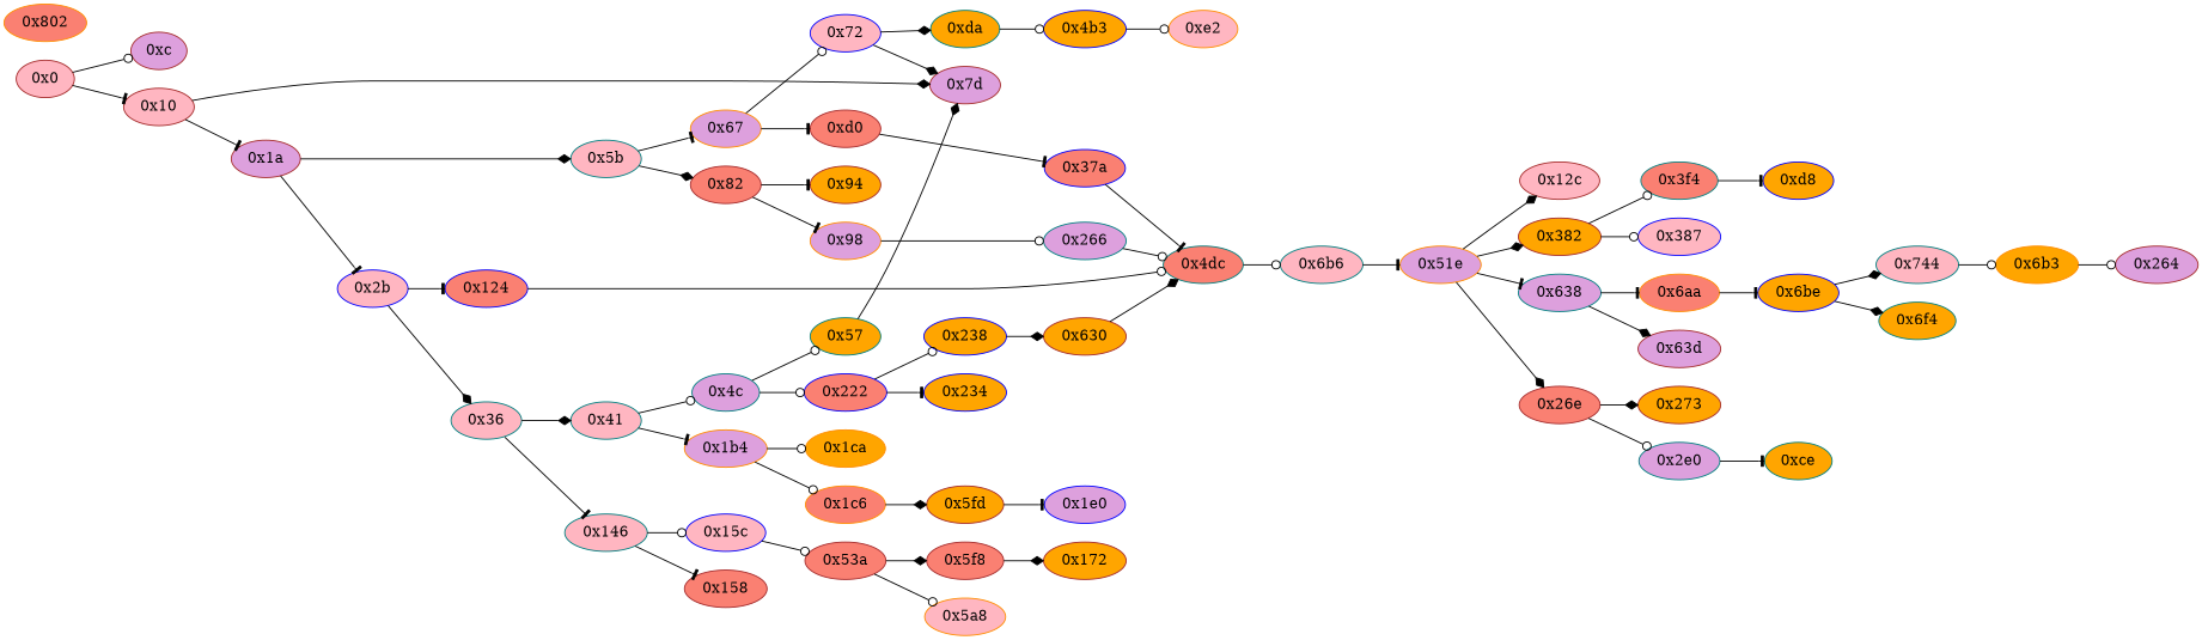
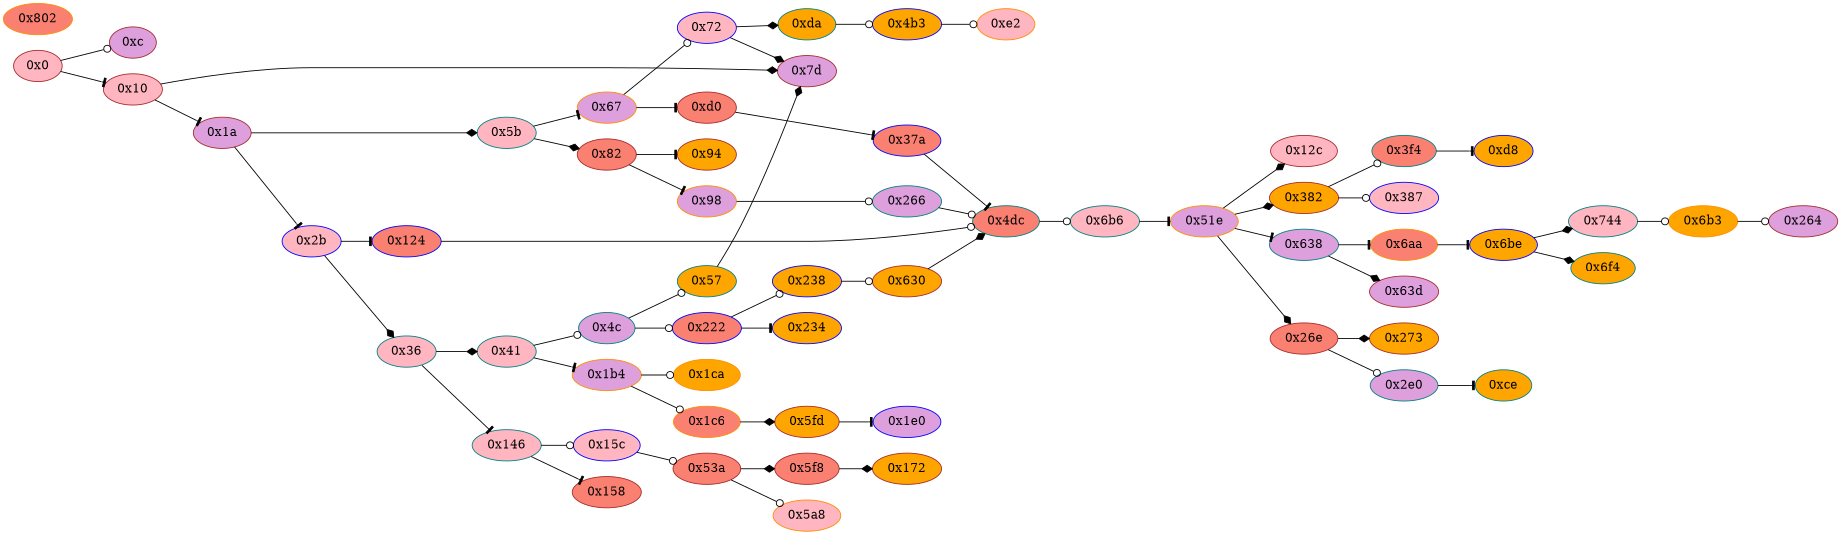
  strict digraph {
    fontname="DejaVu Serif"
    rankdir=LR
    node [color=brown fillcolor=orange fontname="DejaVu Serif" style=filled]
    edge [arrowhead=odot fontname="DejaVu Serif"]
    "0x0" [fillcolor=lightpink]
    "0xc" [fillcolor=plum]
    "0x10" [fillcolor=lightpink]
    "0x1a" [fillcolor=plum]
    "0x7d" [fillcolor=plum]
    "0x802" [color=darkorange fillcolor=salmon]
    "0xd8" [color=blue]
    "0x51e" [color=darkorange fillcolor=plum]
    "0x12c" [fillcolor=lightpink]
    "0x382"
    "0x638" [color=teal fillcolor=plum]
    "0x26e" [fillcolor=salmon]
    "0x3f4" [color=teal fillcolor=salmon]
    "0x387" [color=blue fillcolor=lightpink]
    "0x6aa" [color=darkorange fillcolor=salmon]
    "0x63d" [fillcolor=plum]
    "0x273"
    "0x2e0" [color=teal fillcolor=plum]
    "0x238" [color=blue]
    "0x630"
    "0x4dc" [color=teal fillcolor=salmon]
    "0x4c" [color=teal fillcolor=plum]
    "0x57" [color=teal]
    "0x222" [color=blue fillcolor=salmon]
    "0x234" [color=blue]
    "0x36" [color=teal fillcolor=lightpink]
    "0x41" [color=teal fillcolor=lightpink]
    "0x146" [color=teal fillcolor=lightpink]
    "0x1b4" [color=darkorange fillcolor=plum]
    "0x15c" [color=blue fillcolor=lightpink]
    "0x158" [fillcolor=salmon]
    "0xd0" [fillcolor=salmon]
    "0x37a" [color=blue fillcolor=salmon]
    "0x6b3" [color=darkorange]
    "0x264" [fillcolor=plum]
    "0x744" [color=teal fillcolor=lightpink]
    "0x6b6" [color=teal fillcolor=lightpink]
    "0x5f8" [fillcolor=salmon]
    "0x172"
    "0x1c6" [color=darkorange fillcolor=salmon]
    "0x1ca" [color=darkorange]
    "0x2b" [color=blue fillcolor=lightpink]
    "0x5b" [color=teal fillcolor=lightpink]
    "0x53a" [fillcolor=salmon]
    "0x5fd"
    "0x124" [color=blue fillcolor=salmon]
    "0x67" [color=darkorange fillcolor=plum]
    "0x82" [fillcolor=salmon]
    "0x6f4" [color=teal]
    "0x4b3" [color=blue]
    "0xe2" [color=darkorange fillcolor=lightpink]
    "0x6be" [color=blue]
    "0xce" [color=teal]
    "0x5a8" [color=darkorange fillcolor=lightpink]
    "0x1e0" [color=blue fillcolor=plum]
    "0x98" [color=darkorange fillcolor=plum]
    "0x266" [color=teal fillcolor=plum]
    "0x72" [color=blue fillcolor=lightpink]
    "0xda" [color=teal]
    "0x94"
    "0x0" -> "0xc"
    "0x0" -> "0x10" [arrowhead=tee]
    "0x10" -> "0x1a" [arrowhead=tee]
    "0x10" -> "0x7d" [arrowhead=diamond]
    "0x1a" -> "0x2b" [arrowhead=tee]
    "0x1a" -> "0x5b" [arrowhead=diamond]
    "0x51e" -> "0x12c" [arrowhead=diamond]
    "0x51e" -> "0x382" [arrowhead=diamond]
    "0x51e" -> "0x638" [arrowhead=tee]
    "0x51e" -> "0x26e" [arrowhead=diamond]
    "0x382" -> "0x3f4"
    "0x382" -> "0x387"
    "0x638" -> "0x6aa" [arrowhead=tee]
    "0x638" -> "0x63d" [arrowhead=diamond]
    "0x26e" -> "0x273" [arrowhead=diamond]
    "0x26e" -> "0x2e0"
    "0x3f4" -> "0xd8" [arrowhead=tee]
    "0x6aa" -> "0x6be" [arrowhead=tee]
    "0x2e0" -> "0xce" [arrowhead=tee]
-   "0x238" -> "0x630" [arrowhead=diamond]
+   "0x238" -> "0x630"
    "0x630" -> "0x4dc" [arrowhead=diamond]
    "0x4dc" -> "0x6b6"
    "0x4c" -> "0x57"
    "0x4c" -> "0x222"
    "0x57" -> "0x7d" [arrowhead=diamond]
    "0x222" -> "0x238"
    "0x222" -> "0x234" [arrowhead=tee]
    "0x36" -> "0x41" [arrowhead=diamond]
    "0x36" -> "0x146" [arrowhead=tee]
    "0x41" -> "0x4c"
    "0x41" -> "0x1b4" [arrowhead=tee]
    "0x146" -> "0x15c"
    "0x146" -> "0x158" [arrowhead=tee]
    "0x1b4" -> "0x1c6"
    "0x1b4" -> "0x1ca"
    "0x15c" -> "0x53a"
    "0xd0" -> "0x37a" [arrowhead=tee]
    "0x37a" -> "0x4dc" [arrowhead=tee]
    "0x6b3" -> "0x264"
    "0x744" -> "0x6b3"
    "0x6b6" -> "0x51e" [arrowhead=tee]
    "0x5f8" -> "0x172" [arrowhead=diamond]
    "0x1c6" -> "0x5fd" [arrowhead=diamond]
    "0x2b" -> "0x36" [arrowhead=diamond]
    "0x2b" -> "0x124" [arrowhead=tee]
    "0x5b" -> "0x67" [arrowhead=tee]
    "0x5b" -> "0x82" [arrowhead=diamond]
    "0x53a" -> "0x5f8" [arrowhead=diamond]
    "0x53a" -> "0x5a8"
    "0x5fd" -> "0x1e0" [arrowhead=tee]
    "0x124" -> "0x4dc"
    "0x67" -> "0xd0" [arrowhead=tee]
    "0x67" -> "0x72"
    "0x82" -> "0x98" [arrowhead=tee]
    "0x82" -> "0x94" [arrowhead=tee]
    "0x4b3" -> "0xe2"
    "0x6be" -> "0x744" [arrowhead=diamond]
    "0x6be" -> "0x6f4" [arrowhead=diamond]
    "0x98" -> "0x266"
    "0x266" -> "0x4dc"
    "0x72" -> "0x7d" [arrowhead=diamond]
    "0x72" -> "0xda" [arrowhead=diamond]
    "0xda" -> "0x4b3"
  }
